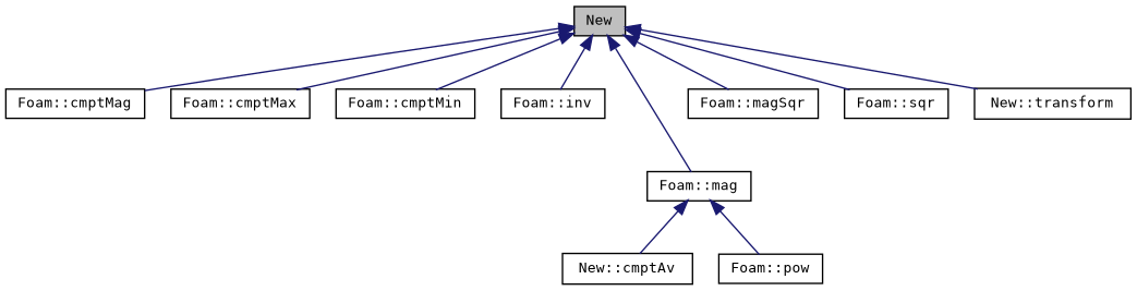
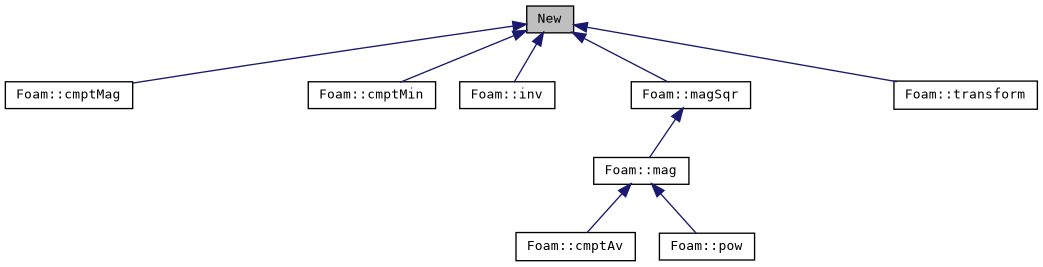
  digraph {
    fontname="DejaVu Sans Mono"
    rankdir=TB
    node [color=black fontname="DejaVu Sans Mono" fontsize=10 shape=record]
    edge [color=midnightblue dir=back fontname="DejaVu Sans Mono" fontsize=10 labelfontname=FreeSans labelfontsize=10 style=solid]
    n1 [fillcolor=grey75 fontcolor=black height=0.2 label=New style=filled width=0.4]
    n2 [height=0.2 label="Foam::cmptMag" width=0.4]
-   n3 [height=0.2 label="Foam::cmptMax" width=0.4]
    n4 [height=0.2 label="Foam::cmptMin" width=0.4]
    n5 [height=0.2 label="Foam::inv" width=0.4]
    n6 [height=0.2 label="Foam::mag" width=0.4]
    n7 [height=0.2 label="Foam::magSqr" width=0.4]
-   n8 [height=0.2 label="Foam::sqr" width=0.4]
-   n9 [height=0.2 label="New::transform" width=0.4]
-   n10 [height=0.2 label="New::cmptAv" width=0.4]
+   n9 [height=0.2 label="Foam::transform" width=0.4]
+   n10 [height=0.2 label="Foam::cmptAv" width=0.4]
    n11 [height=0.2 label="Foam::pow" width=0.4]
    n1 -> n2
-   n1 -> n3
    n1 -> n4
    n1 -> n5
-   n1 -> n6
+   n7 -> n6
    n1 -> n7
-   n1 -> n8
    n1 -> n9
    n6 -> n10
    n6 -> n11
  }
